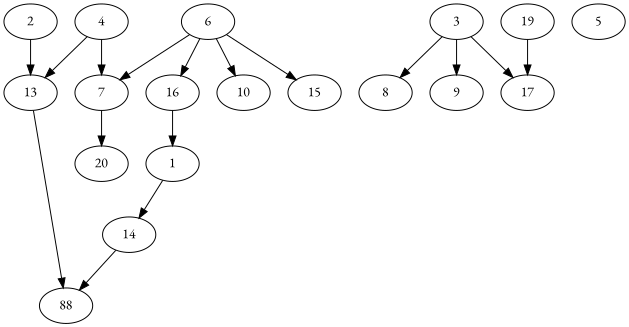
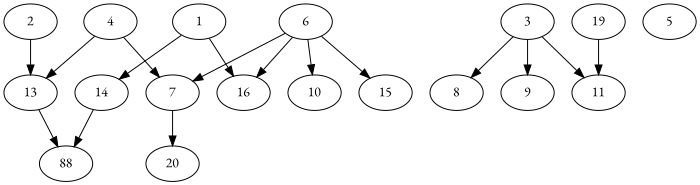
  digraph {
    fontname="EB Garamond"
    node [alpha=0.09 fontname="EB Garamond"]
    edge [fontname="EB Garamond"]
    1 [alpha=0.18 expect_size=44929024]
    14 [alpha=0.19 expect_size=26758144]
    16 [alpha=0.19 expect_size=19260416]
    n4 [alpha=0.06 expect_size=15813632 label=88]
    2 [alpha=0.14 expect_size=17378304]
    13 [expect_size=6365184]
    3 [expect_size=48734208]
    8 [alpha=0.10 expect_size=17699840]
    9 [alpha=0.13 expect_size=9306112]
-   17 [alpha=0.00 expect_size=46520320]
+   17 [alpha=0.00 expect_size=46520320 label=11]
    20 [alpha=0.01 expect_size=22630400]
    19 [alpha=0.02 expect_size=39211008]
    4 [expect_size=30880768]
    7 [alpha=0.07 expect_size=42375168]
    5 [alpha=0.08 expect_size=24865792]
    6 [alpha=0.12 expect_size=35068928]
    10 [alpha=0.06 expect_size=30709760]
    15 [alpha=0.13 expect_size=47769600]
    1 -> 14
-   16 -> 1
+   1 -> 16
    14 -> n4
    2 -> 13
    13 -> n4
    3 -> 8
    3 -> 9
    3 -> 17
    19 -> 17
    4 -> 13
    4 -> 7
    7 -> 20
    6 -> 16
    6 -> 7
    6 -> 10
    6 -> 15
  }
